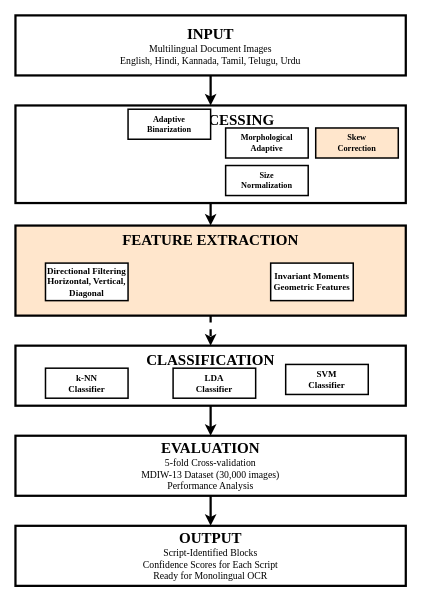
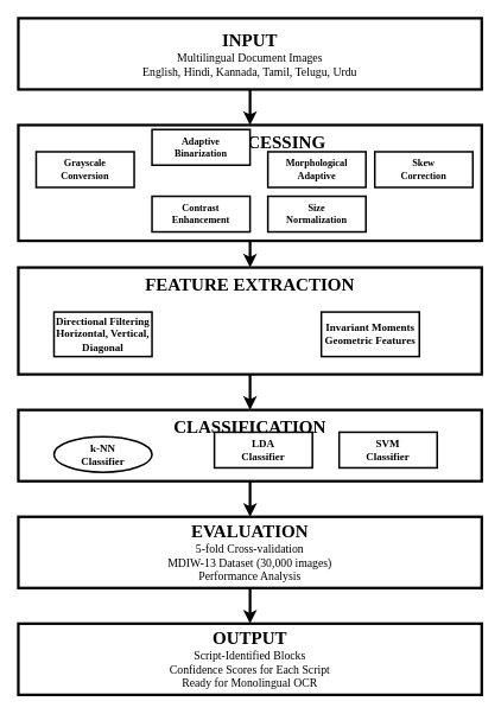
  <mxCell id="0" />
  <mxCell id="1" parent="0" />
  <mxCell id="2" value="&lt;b&gt;&lt;font style=&quot;font-size: 20px;&quot;&gt;INPUT&lt;/font&gt;&lt;/b&gt;&lt;br&gt;&lt;span style=&quot;font-weight: normal;&quot;&gt;Multilingual Document Images&lt;br&gt;English, Hindi, Kannada, Tamil, Telugu, Urdu&lt;/span&gt;" style="rounded=0;whiteSpace=wrap;html=1;strokeWidth=3;fontFamily=Times New Roman;fontSize=13;fontStyle=1;verticalAlign=middle;" parent="1" vertex="1"><mxGeometry x="20" y="20" width="520" height="80" as="geometry" /></mxCell>
  <mxCell id="3" value="" style="endArrow=classic;html=1;strokeWidth=3;fontSize=30;exitX=0.5;exitY=1;exitDx=0;exitDy=0;entryX=0.5;entryY=0;entryDx=0;entryDy=0;" parent="1" source="2" target="4" edge="1"><mxGeometry width="50" height="50" relative="1" as="geometry"><mxPoint x="240" y="130" as="sourcePoint" /><mxPoint x="240" y="160" as="targetPoint" /></mxGeometry></mxCell>
  <mxCell id="4" value="&lt;b&gt;&lt;font style=&quot;font-size: 20px;&quot;&gt;PREPROCESSING&lt;/font&gt;&lt;/b&gt;" style="rounded=0;whiteSpace=wrap;html=1;strokeWidth=3;fontFamily=Times New Roman;fontSize=16;fontStyle=1;verticalAlign=top;" parent="1" vertex="1"><mxGeometry x="20" y="140" width="520" height="130" as="geometry" /></mxCell>
+ <mxCell id="5" value="Grayscale&lt;br&gt;Conversion" style="rounded=0;whiteSpace=wrap;html=1;strokeWidth=2;fontFamily=Times New Roman;fontSize=11;fontStyle=1;" parent="1" vertex="1"><mxGeometry x="40" y="170" width="110" height="40" as="geometry" /></mxCell>
  <mxCell id="6" value="Adaptive&lt;br&gt;Binarization" style="rounded=0;whiteSpace=wrap;html=1;strokeWidth=2;fontFamily=Times New Roman;fontSize=11;fontStyle=1;" parent="1" vertex="1"><mxGeometry x="170" y="145" width="110" height="40" as="geometry" /></mxCell>
  <mxCell id="7" value="Morphological&lt;br&gt;Adaptive" style="rounded=0;whiteSpace=wrap;html=1;strokeWidth=2;fontFamily=Times New Roman;fontSize=11;fontStyle=1;" parent="1" vertex="1"><mxGeometry x="300" y="170" width="110" height="40" as="geometry" /></mxCell>
- <mxCell id="8" value="Skew&lt;br&gt;Correction" style="rounded=0;whiteSpace=wrap;html=1;strokeWidth=2;fontFamily=Times New Roman;fontSize=11;fontStyle=1;fillColor=#ffe6cc;" parent="1" vertex="1"><mxGeometry x="420" y="170" width="110" height="40" as="geometry" /></mxCell>
+ <mxCell id="8" value="Skew&lt;br&gt;Correction" style="rounded=0;whiteSpace=wrap;html=1;strokeWidth=2;fontFamily=Times New Roman;fontSize=11;fontStyle=1;" parent="1" vertex="1"><mxGeometry x="420" y="170" width="110" height="40" as="geometry" /></mxCell>
+ <mxCell id="9" value="Contrast&lt;br&gt;Enhancement" style="rounded=0;whiteSpace=wrap;html=1;strokeWidth=2;fontFamily=Times New Roman;fontSize=11;fontStyle=1;" parent="1" vertex="1"><mxGeometry x="170" y="220" width="110" height="40" as="geometry" /></mxCell>
  <mxCell id="10" value="Size&lt;br&gt;Normalization" style="rounded=0;whiteSpace=wrap;html=1;strokeWidth=2;fontFamily=Times New Roman;fontSize=11;fontStyle=1;" parent="1" vertex="1"><mxGeometry x="300" y="220" width="110" height="40" as="geometry" /></mxCell>
  <mxCell id="11" value="" style="endArrow=classic;html=1;strokeWidth=3;fontSize=30;exitX=0.5;exitY=1;exitDx=0;exitDy=0;entryX=0.5;entryY=0;entryDx=0;entryDy=0;" parent="1" source="4" target="12" edge="1"><mxGeometry width="50" height="50" relative="1" as="geometry" /></mxCell>
- <mxCell id="12" value="&lt;b&gt;&lt;font style=&quot;font-size: 20px;&quot;&gt;FEATURE EXTRACTION&lt;/font&gt;&lt;/b&gt;" style="rounded=0;whiteSpace=wrap;html=1;strokeWidth=3;fontFamily=Times New Roman;fontSize=16;fontStyle=1;verticalAlign=top;fillColor=#ffe6cc;" parent="1" vertex="1"><mxGeometry x="20" y="300" width="520" height="120" as="geometry" /></mxCell>
+ <mxCell id="12" value="&lt;b&gt;&lt;font style=&quot;font-size: 20px;&quot;&gt;FEATURE EXTRACTION&lt;/font&gt;&lt;/b&gt;" style="rounded=0;whiteSpace=wrap;html=1;strokeWidth=3;fontFamily=Times New Roman;fontSize=16;fontStyle=1;verticalAlign=top;" parent="1" vertex="1"><mxGeometry x="20" y="300" width="520" height="120" as="geometry" /></mxCell>
  <mxCell id="13" value="Directional Filtering&lt;br&gt;Horizontal, Vertical, Diagonal" style="rounded=0;whiteSpace=wrap;html=1;strokeWidth=2;fontFamily=Times New Roman;fontSize=12;fontStyle=1;" parent="1" vertex="1"><mxGeometry x="60" y="350" width="110" height="50" as="geometry" /></mxCell>
  <mxCell id="14" value="Invariant Moments&lt;br&gt;Geometric Features" style="rounded=0;whiteSpace=wrap;html=1;strokeWidth=2;fontFamily=Times New Roman;fontSize=12;fontStyle=1;" parent="1" vertex="1"><mxGeometry x="360" y="350" width="110" height="50" as="geometry" /></mxCell>
- <mxCell id="15" value="" style="endArrow=classic;html=1;strokeWidth=3;fontSize=30;exitX=0.5;exitY=1;exitDx=0;exitDy=0;entryX=0.5;entryY=0;entryDx=0;entryDy=0;dashed=1;" parent="1" source="12" target="16" edge="1"><mxGeometry width="50" height="50" relative="1" as="geometry" /></mxCell>
+ <mxCell id="15" value="" style="endArrow=classic;html=1;strokeWidth=3;fontSize=30;exitX=0.5;exitY=1;exitDx=0;exitDy=0;entryX=0.5;entryY=0;entryDx=0;entryDy=0;" parent="1" source="12" target="16" edge="1"><mxGeometry width="50" height="50" relative="1" as="geometry" /></mxCell>
  <mxCell id="16" value="&lt;b&gt;&lt;font style=&quot;font-size: 20px;&quot;&gt;CLASSIFICATION&lt;/font&gt;&lt;/b&gt;" style="rounded=0;whiteSpace=wrap;html=1;strokeWidth=3;fontFamily=Times New Roman;fontSize=16;fontStyle=1;verticalAlign=top;" parent="1" vertex="1"><mxGeometry x="20" y="460" width="520" height="80" as="geometry" /></mxCell>
- <mxCell id="17" value="k-NN&lt;br&gt;Classifier" style="rounded=0;whiteSpace=wrap;html=1;strokeWidth=2;fontFamily=Times New Roman;fontSize=12;fontStyle=1;" parent="1" vertex="1"><mxGeometry x="60" y="490" width="110" height="40" as="geometry" /></mxCell>
- <mxCell id="18" value="LDA&lt;br&gt;Classifier" style="rounded=0;whiteSpace=wrap;html=1;strokeWidth=2;fontFamily=Times New Roman;fontSize=12;fontStyle=1;" parent="1" vertex="1"><mxGeometry x="230" y="490" width="110" height="40" as="geometry" /></mxCell>
+ <mxCell id="17" value="k-NN&lt;br&gt;Classifier" style="ellipse;whiteSpace=wrap;html=1;strokeWidth=2;fontFamily=Times New Roman;fontSize=12;fontStyle=1;" parent="1" vertex="1"><mxGeometry x="60" y="490" width="110" height="40" as="geometry" /></mxCell>
+ <mxCell id="18" value="LDA&lt;br&gt;Classifier" style="rounded=0;whiteSpace=wrap;html=1;strokeWidth=2;fontFamily=Times New Roman;fontSize=12;fontStyle=1;" parent="1" vertex="1"><mxGeometry x="240" y="485" width="110" height="40" as="geometry" /></mxCell>
  <mxCell id="19" value="SVM&lt;br&gt;Classifier" style="rounded=0;whiteSpace=wrap;html=1;strokeWidth=2;fontFamily=Times New Roman;fontSize=12;fontStyle=1;" parent="1" vertex="1"><mxGeometry x="380" y="485" width="110" height="40" as="geometry" /></mxCell>
  <mxCell id="20" value="" style="endArrow=classic;html=1;strokeWidth=3;fontSize=30;exitX=0.5;exitY=1;exitDx=0;exitDy=0;entryX=0.5;entryY=0;entryDx=0;entryDy=0;" parent="1" source="16" target="21" edge="1"><mxGeometry width="50" height="50" relative="1" as="geometry" /></mxCell>
  <mxCell id="21" value="&lt;b&gt;&lt;font style=&quot;font-size: 20px;&quot;&gt;EVALUATION&lt;/font&gt;&lt;/b&gt;&lt;br&gt;&lt;span style=&quot;font-weight: normal;&quot;&gt;5-fold Cross-validation&lt;br&gt;MDIW-13 Dataset (30,000 images)&lt;br&gt;Performance Analysis&lt;/span&gt;" style="rounded=0;whiteSpace=wrap;html=1;strokeWidth=3;fontFamily=Times New Roman;fontSize=13;fontStyle=1;verticalAlign=middle;" parent="1" vertex="1"><mxGeometry x="20" y="580" width="520" height="80" as="geometry" /></mxCell>
  <mxCell id="22" value="" style="endArrow=classic;html=1;strokeWidth=3;fontSize=30;exitX=0.5;exitY=1;exitDx=0;exitDy=0;entryX=0.5;entryY=0;entryDx=0;entryDy=0;" parent="1" source="21" target="23" edge="1"><mxGeometry width="50" height="50" relative="1" as="geometry" /></mxCell>
  <mxCell id="23" value="&lt;b&gt;&lt;font style=&quot;font-size: 20px;&quot;&gt;OUTPUT&lt;/font&gt;&lt;/b&gt;&lt;br&gt;&lt;span style=&quot;font-weight: normal;&quot;&gt;Script-Identified Blocks&lt;br&gt;Confidence Scores for Each Script&lt;br&gt;Ready for Monolingual OCR&lt;/span&gt;" style="rounded=0;whiteSpace=wrap;html=1;strokeWidth=3;fontFamily=Times New Roman;fontSize=13;fontStyle=1;verticalAlign=middle;" parent="1" vertex="1"><mxGeometry x="20" y="700" width="520" height="80" as="geometry" /></mxCell>
